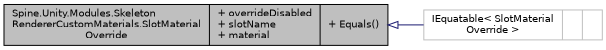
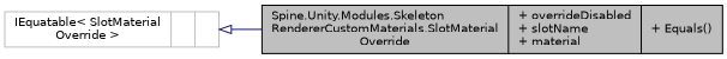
  digraph {
    rankdir=LR
    node [fontname=Helvetica fontsize=10 shape=record style=filled]
    n1 [color=black fillcolor=grey75 fontcolor=black height=0.2 label="{Spine.Unity.Modules.Skeleton\lRendererCustomMaterials.SlotMaterial\lOverride\n|+ overrideDisabled\l+ slotName\l+ material\l|+ Equals()\l}" width=0.4]
    n2 [color=grey75 fillcolor=white height=0.2 label="{IEquatable\< SlotMaterial\lOverride \>\n||}" width=0.4]
-   n1 -> n2 [arrowtail=onormal color=midnightblue dir=back fontname=Helvetica fontsize=10 labelfontname=Helvetica labelfontsize=10 style=solid]
+   n2 -> n1 [arrowtail=onormal color=midnightblue dir=back fontname=Helvetica fontsize=10 labelfontname=Helvetica labelfontsize=10 style=solid]
  }
